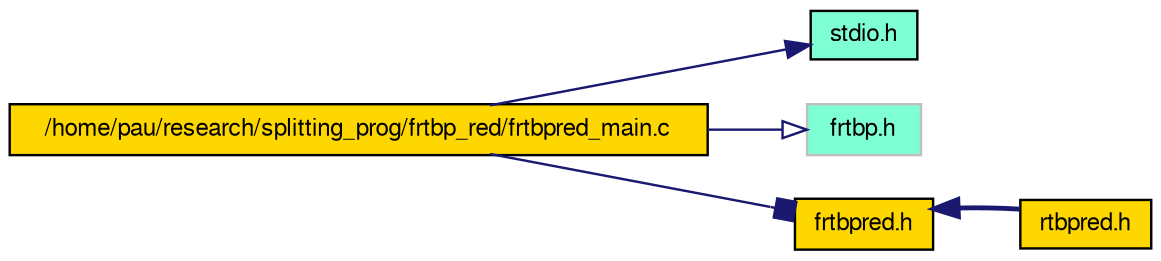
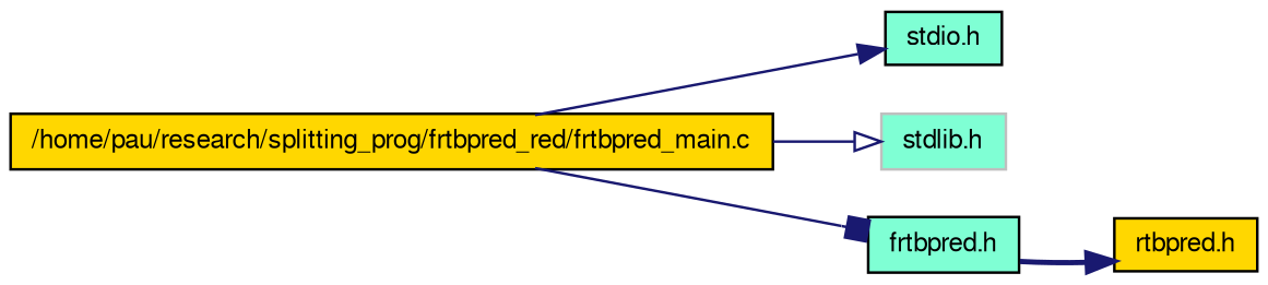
  digraph {
    rankdir=LR
    node [color=black fillcolor=aquamarine fontname=FreeSans fontsize=10 shape=record style=filled]
    edge [arrowhead=normal color=midnightblue fontname=FreeSans fontsize=10 labelfontname=FreeSans labelfontsize=10 style=solid]
-   n1 [fillcolor=gold fontcolor=black height=0.2 label="/home/pau/research/splitting_prog/frtbp_red/frtbpred_main.c" width=0.4]
+   n1 [fillcolor=gold fontcolor=black height=0.2 label="/home/pau/research/splitting_prog/frtbpred_red/frtbpred_main.c" width=0.4]
    n2 [height=0.2 label="stdio.h" width=0.4]
-   n3 [color=grey75 height=0.2 label="frtbp.h" width=0.4]
-   n4 [fillcolor=gold height=0.2 label="frtbpred.h" width=0.4]
+   n3 [color=grey75 height=0.2 label="stdlib.h" width=0.4]
+   n4 [height=0.2 label="frtbpred.h" width=0.4]
    n5 [fillcolor=gold height=0.2 label="rtbpred.h" width=0.4]
    n1 -> n2
    n1 -> n3 [arrowhead=onormal]
    n1 -> n4 [arrowhead=box]
-   n5 -> n4 [style=bold]
+   n4 -> n5 [style=bold]
  }
